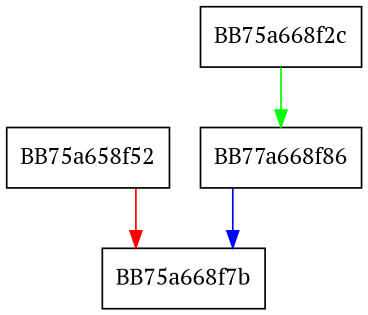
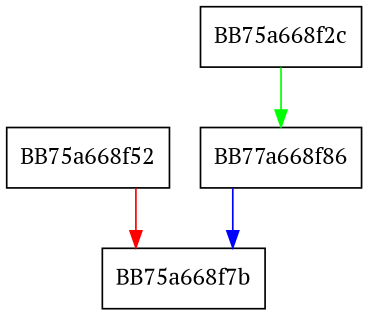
  digraph {
    fontname="PT Serif"
    splines=ortho
    node [fontname="PT Serif" shape=box]
    edge [fontname="PT Serif"]
    n1 [label=BB77a668f86]
    BB75a668f2c
    BB75a668f7b
-   BB75a668f52 [label=BB75a658f52]
+   BB75a668f52
    n1 -> BB75a668f7b [color=blue]
    BB75a668f2c -> n1 [color=green]
    BB75a668f52 -> BB75a668f7b [color=red]
  }
